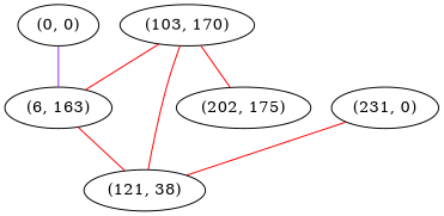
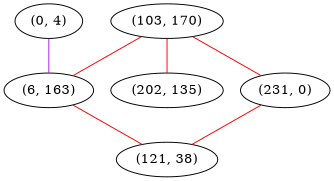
  graph {
    edge [color=red weight=1]
    n1 [label="(103, 170)"]
    n2 [label="(6, 163)"]
    "(121, 38)"
-   "(202, 175)"
-   "(0, 0)"
+   "(202, 175)" [label="(202, 135)"]
+   "(0, 0)" [label="(0, 4)"]
    n6 [label="(231, 0)"]
    n1 -- n2
-   n1 -- "(121, 38)"
+   n1 -- n6
    n1 -- "(202, 175)"
    n2 -- "(121, 38)"
    "(0, 0)" -- n2 [color=purple weight=4]
    n6 -- "(121, 38)"
  }
